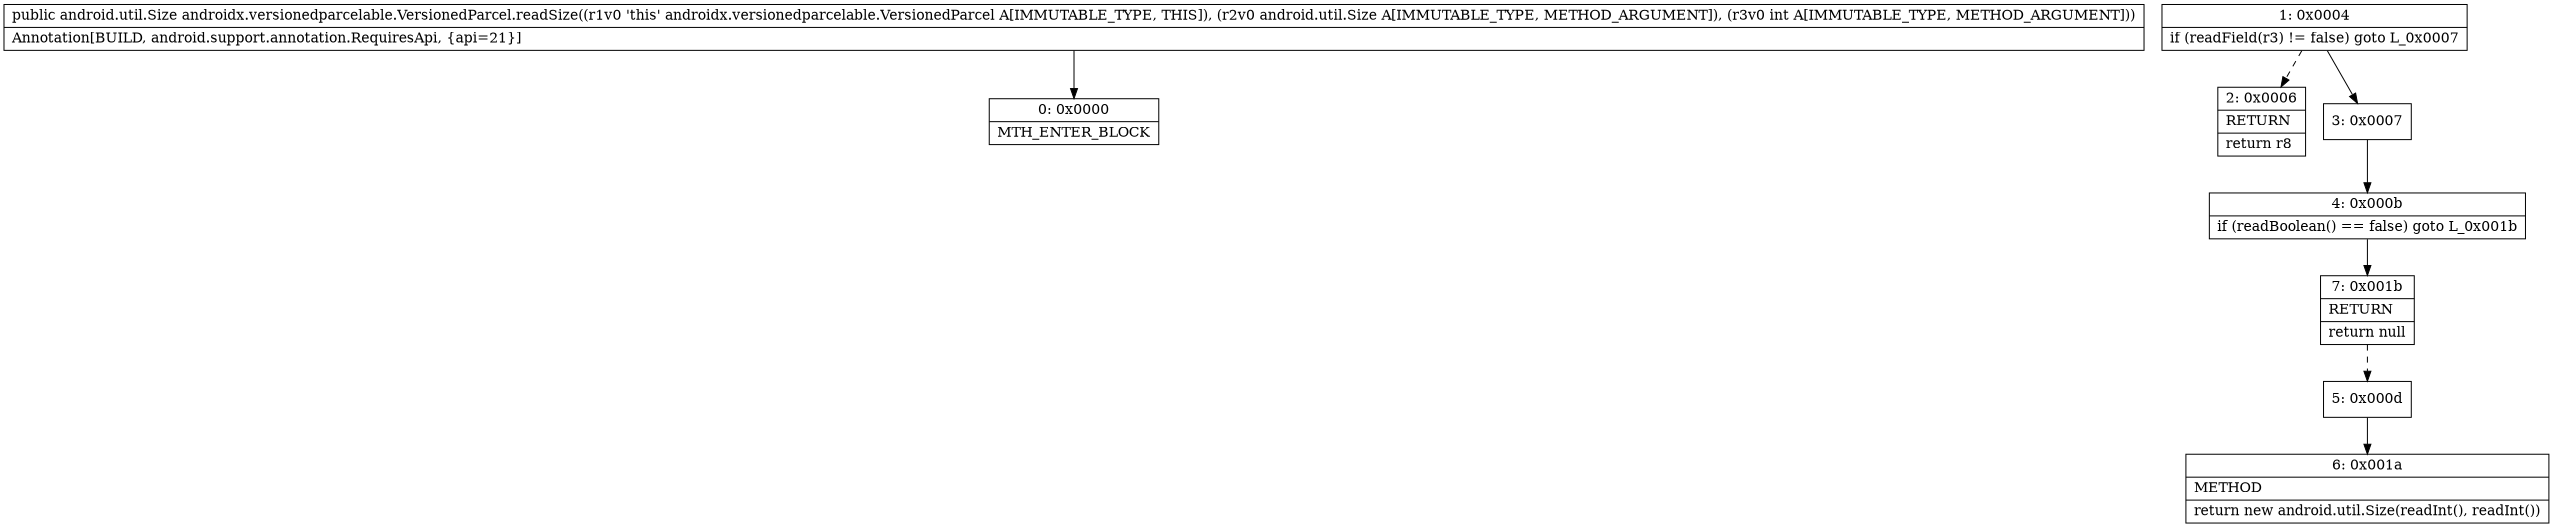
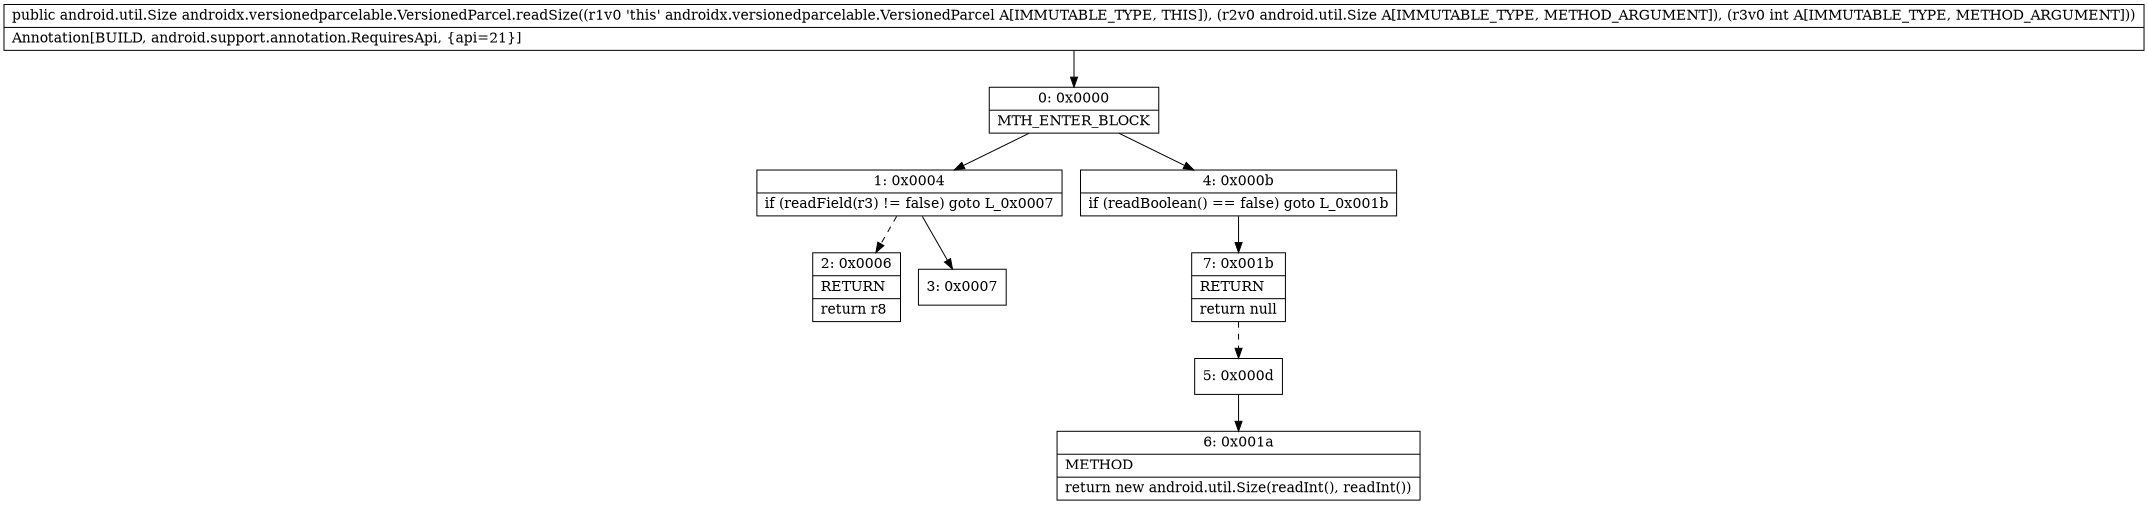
  digraph {
    node [shape=record]
    n1 [label="{0\:\ 0x0000|MTH_ENTER_BLOCK\l}"]
    n2 [label="{1\:\ 0x0004|if (readField(r3) != false) goto L_0x0007\l}"]
    n3 [label="{2\:\ 0x0006|RETURN\l|return r8\l}"]
    n4 [label="{3\:\ 0x0007}"]
    n5 [label="{4\:\ 0x000b|if (readBoolean() == false) goto L_0x001b\l}"]
    n6 [label="{7\:\ 0x001b|RETURN\l|return null\l}"]
    n7 [label="{5\:\ 0x000d}"]
    n8 [label="{6\:\ 0x001a|METHOD\l|return new android.util.Size(readInt(), readInt())\l}"]
    n9 [label="{public android.util.Size androidx.versionedparcelable.VersionedParcel.readSize((r1v0 'this' androidx.versionedparcelable.VersionedParcel A[IMMUTABLE_TYPE, THIS]), (r2v0 android.util.Size A[IMMUTABLE_TYPE, METHOD_ARGUMENT]), (r3v0 int A[IMMUTABLE_TYPE, METHOD_ARGUMENT]))  | Annotation[BUILD, android.support.annotation.RequiresApi, \{api=21\}]\l}"]
+   n1 -> n2
    n2 -> n3 [style=dashed]
    n2 -> n4
-   n4 -> n5
+   n1 -> n5
    n5 -> n6
    n6 -> n7 [style=dashed]
    n7 -> n8
    n9 -> n1
  }
